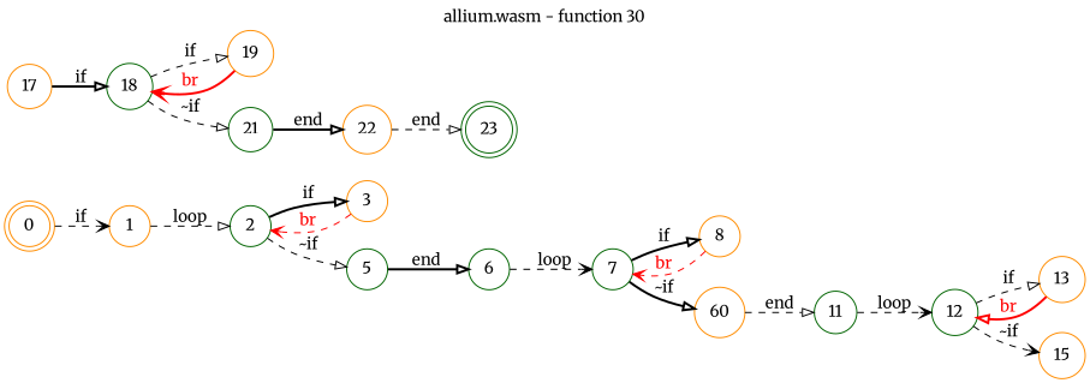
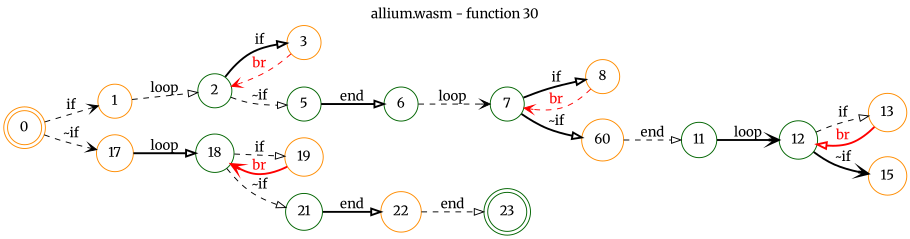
  digraph {
    fontname=Merriweather
    label="allium.wasm - function 30"
    labelfontcolor=black
    labelfontname=Helvetica
    labelfontsize=16
    labelloc=t
    rankdir=LR
    node [color=darkorange fontname=Merriweather shape=circle]
    edge [arrowhead=onormal fontname=Merriweather style=dashed]
    0 [shape=doublecircle]
    1
    17
    2 [color=darkgreen]
    18 [color=darkgreen]
    23 [color=darkgreen shape=doublecircle]
    3
    5 [color=darkgreen]
    19
    21 [color=darkgreen]
    6 [color=darkgreen]
    7 [color=darkgreen]
    8
    n14 [label=60]
    11 [color=darkgreen]
    12 [color=darkgreen]
    13
    15
    22
    0 -> 1 [arrowhead=vee label=if]
+   0 -> 17 [arrowhead=vee label="~if"]
    1 -> 2 [label=loop]
-   17 -> 18 [label=if style=bold]
+   17 -> 18 [label=loop style=bold]
    2 -> 3 [label=if style=bold]
    2 -> 5 [label="~if"]
    18 -> 19 [label=if]
    18 -> 21 [label="~if"]
    3 -> 2 [arrowhead=vee color=red fontcolor=red label=br]
    5 -> 6 [label=end style=bold]
    19 -> 18 [arrowhead=vee color=red fontcolor=red label=br style=bold]
    21 -> 22 [label=end style=bold]
    6 -> 7 [arrowhead=vee label=loop]
    7 -> 8 [label=if style=bold]
    7 -> n14 [label="~if" style=bold]
    8 -> 7 [arrowhead=vee color=red fontcolor=red label=br]
    n14 -> 11 [label=end]
-   11 -> 12 [arrowhead=vee label=loop]
+   11 -> 12 [arrowhead=vee label=loop style=bold]
    12 -> 13 [label=if]
-   12 -> 15 [arrowhead=vee label="~if"]
+   12 -> 15 [arrowhead=vee label="~if" style=bold]
    13 -> 12 [color=red fontcolor=red label=br style=bold]
    22 -> 23 [label=end]
  }
